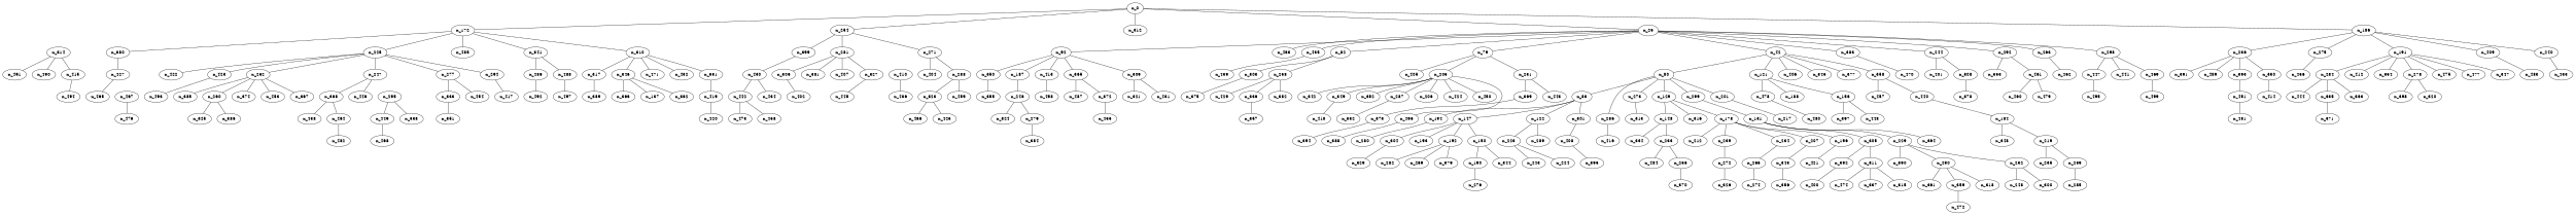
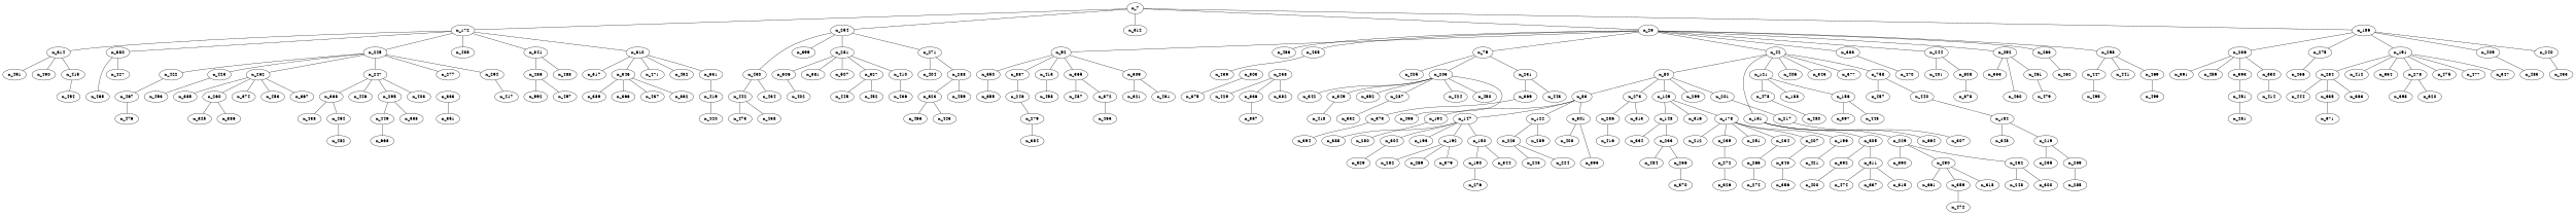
  graph {
-   n_0
+   n_0 [label=n_7]
    n_172
    n_254
    n_312
    n_25
    n_186
    n_225
    n_485
    n_341
    n_310
    n_314
    n_380
    n_281
    n_271
    n_430
    n_399
    n_435
-   n_82
    n_42
    n_383
    n_79
    n_244
    n_292
    n_263
    n_298
    n_92
    n_463
    n_236
    n_275
    n_191
    n_409
    n_240
    n_247
    n_277
    n_294
    n_422
    n_423
    n_252
    n_486
    n_488
    n_471
    n_432
    n_331
    n_317
    n_346
    n_490
    n_415
    n_491
    n_427
-   n_407
+   n_407 [label=n_507]
    n_327
    n_410
    n_306
    n_381
    n_404
    n_288
    n_442
    n_434
    n_439
    n_258
    n_303
    n_131
    n_121
    n_80
    n_406
    n_345
    n_377
-   n_358
+   n_358 [label=n_758]
    n_470
    n_405
    n_231
    n_205
    n_308
    n_401
    n_461
    n_460
    n_353
    n_462
    n_469
    n_447
    n_441
    n_413
    n_365
    n_309
    n_350
-   n_187
+   n_187 [label=n_887]
    n_393
    n_330
    n_391
    n_489
    n_456
    n_278
    n_475
    n_477
    n_347
    n_284
    n_412
    n_354
    n_483
    n_433
    n_446
    n_295
+   n_403
    n_368
-   n_454
    n_333
    n_417
    n_467
    n_493
    n_385
    n_260
    n_374
    n_453
    n_367
    n_497
-   n_492
+   n_492 [label=n_992]
    n_419
    n_366
    n_389
-   n_437 [label=n_137]
+   n_437
    n_362
    n_494
    n_465
    n_445
+   n_452
    n_436
    n_402
    n_323
    n_459
    n_473
    n_458
    n_336
    n_382
    n_429
    n_375
    n_364
    n_305
    n_229
    n_156
    n_478
    n_188
    n_286
    n_129
    n_273
    n_299
    n_201
    n_83
    n_440
    n_457
    n_369
    n_443
    n_424
    n_496
    n_450
    n_342
    n_349
    n_352
    n_287
-   n_206
    n_378
    n_479
    n_499
    n_495
    n_498
    n_372
    n_487
    n_431
    n_321
    n_355
    n_246
    n_451
    n_414
    n_398
    n_320
    n_444
    n_335
    n_363
    n_338
    n_449
    n_464
    n_438
    n_351
    n_476
    n_325
    n_386
    n_420
    n_466
    n_425
    n_357
    n_392
    n_311
    n_232
    n_390
    n_290
    n_448
    n_397
    n_480
    n_416
    n_178
    n_148
    n_316
    n_313
    n_217
    n_122
    n_301
    n_194
    n_147
    n_184
    n_373
    n_418
    n_332
    n_455
    n_279
-   n_324
    n_481
    n_371
-   n_468
+   n_468 [label=n_668]
    n_482
    n_400
    n_474
    n_337
    n_315
    n_248
    n_300
    n_318
    n_361
    n_359
    n_196
    n_212
    n_239
+   n_251
    n_234
    n_207
    n_233
    n_334
+   n_307
    n_348
    n_219
    n_223
    n_289
    n_408
    n_395
    n_280
    n_150
    n_388
    n_304
    n_193
    n_192
    n_394
    n_384
    n_472
    n_421
    n_272
    n_266
    n_343
    n_484
    n_256
    n_235
    n_259
    n_224
    n_243
    n_190
    n_344
    n_329
    n_269
    n_379
    n_282
    n_326
    n_274
    n_356
    n_370
    n_285
    n_276
    n_0 -- n_172
    n_0 -- n_254
    n_0 -- n_312
    n_0 -- n_25
    n_0 -- n_186
    n_172 -- n_225
    n_172 -- n_485
    n_172 -- n_341
    n_172 -- n_310
+   n_172 -- n_314
    n_172 -- n_380
    n_254 -- n_281
    n_254 -- n_271
-   n_399 -- n_430
+   n_254 -- n_430
    n_254 -- n_399
    n_25 -- n_435
-   n_25 -- n_82
    n_25 -- n_42
    n_25 -- n_383
    n_25 -- n_79
    n_25 -- n_244
    n_25 -- n_292
    n_25 -- n_263
    n_25 -- n_298
    n_25 -- n_92
    n_25 -- n_463
    n_186 -- n_236
    n_186 -- n_275
    n_186 -- n_191
    n_186 -- n_409
    n_186 -- n_240
    n_225 -- n_247
    n_225 -- n_277
    n_225 -- n_294
    n_225 -- n_422
    n_225 -- n_423
    n_225 -- n_252
    n_341 -- n_486
    n_341 -- n_488
    n_310 -- n_471
    n_310 -- n_432
    n_310 -- n_331
    n_310 -- n_317
    n_310 -- n_346
    n_314 -- n_490
    n_314 -- n_415
    n_314 -- n_491
    n_380 -- n_427
    n_281 -- n_407
    n_281 -- n_327
+   n_281 -- n_410
    n_281 -- n_306
    n_281 -- n_381
    n_271 -- n_404
    n_271 -- n_288
    n_430 -- n_442
    n_430 -- n_434
    n_435 -- n_439
-   n_82 -- n_258
-   n_82 -- n_303
-   n_299 -- n_131
+   n_42 -- n_131
    n_42 -- n_121
    n_42 -- n_80
    n_42 -- n_406
    n_42 -- n_345
    n_42 -- n_377
    n_42 -- n_358
    n_383 -- n_470
    n_79 -- n_405
    n_79 -- n_231
    n_79 -- n_205
    n_244 -- n_308
    n_244 -- n_401
    n_292 -- n_461
-   n_461 -- n_460
+   n_292 -- n_460
    n_292 -- n_353
    n_263 -- n_462
    n_298 -- n_469
    n_298 -- n_447
    n_298 -- n_441
    n_92 -- n_413
    n_92 -- n_365
    n_92 -- n_309
    n_92 -- n_350
    n_92 -- n_187
    n_236 -- n_393
    n_236 -- n_330
    n_236 -- n_391
    n_236 -- n_489
    n_275 -- n_456
    n_191 -- n_278
    n_191 -- n_475
    n_191 -- n_477
    n_191 -- n_347
    n_191 -- n_284
    n_191 -- n_412
    n_191 -- n_354
    n_409 -- n_483
    n_240 -- n_433
    n_247 -- n_446
+   n_247 -- n_295
+   n_247 -- n_403
    n_247 -- n_368
-   n_277 -- n_454
-   n_277 -- n_333
    n_294 -- n_417
+   n_422 -- n_467
    n_423 -- n_493
    n_252 -- n_385
    n_252 -- n_260
    n_252 -- n_374
    n_252 -- n_453
    n_252 -- n_367
-   n_488 -- n_497
+   n_486 -- n_497
    n_486 -- n_492
    n_331 -- n_419
    n_346 -- n_366
-   n_317 -- n_389
+   n_346 -- n_389
    n_346 -- n_437
    n_346 -- n_362
    n_415 -- n_494
-   n_427 -- n_465
+   n_380 -- n_465
    n_327 -- n_445
+   n_327 -- n_452
    n_410 -- n_436
    n_306 -- n_402
    n_288 -- n_323
    n_288 -- n_459
    n_442 -- n_473
    n_442 -- n_458
    n_258 -- n_336
    n_258 -- n_382
    n_258 -- n_429
    n_303 -- n_375
    n_131 -- n_364
    n_131 -- n_305
    n_131 -- n_229
    n_121 -- n_156
    n_121 -- n_478
    n_121 -- n_188
-   n_80 -- n_286
+   n_273 -- n_286
    n_80 -- n_129
    n_80 -- n_273
    n_80 -- n_299
    n_80 -- n_201
    n_80 -- n_83
    n_358 -- n_440
    n_358 -- n_457
    n_231 -- n_369
    n_231 -- n_443
    n_205 -- n_424
    n_205 -- n_496
    n_205 -- n_450
    n_205 -- n_342
    n_205 -- n_349
    n_205 -- n_352
    n_205 -- n_287
-   n_205 -- n_206
    n_308 -- n_378
    n_461 -- n_479
    n_469 -- n_499
    n_447 -- n_495
    n_413 -- n_498
    n_365 -- n_372
    n_365 -- n_487
    n_309 -- n_431
    n_309 -- n_321
    n_350 -- n_355
    n_187 -- n_246
    n_393 -- n_451
    n_330 -- n_414
    n_278 -- n_398
    n_278 -- n_320
    n_284 -- n_444
    n_284 -- n_335
    n_284 -- n_363
    n_295 -- n_338
    n_295 -- n_449
    n_368 -- n_464
    n_368 -- n_438
    n_333 -- n_351
    n_467 -- n_476
    n_260 -- n_325
    n_260 -- n_386
    n_419 -- n_420
    n_323 -- n_466
    n_323 -- n_425
    n_336 -- n_357
    n_305 -- n_392
    n_305 -- n_311
    n_229 -- n_232
    n_229 -- n_390
    n_229 -- n_290
    n_156 -- n_448
    n_156 -- n_397
    n_478 -- n_480
    n_286 -- n_416
    n_129 -- n_178
    n_129 -- n_148
    n_129 -- n_316
    n_273 -- n_313
    n_201 -- n_217
    n_83 -- n_122
    n_83 -- n_301
    n_83 -- n_194
    n_83 -- n_147
    n_440 -- n_184
    n_369 -- n_373
    n_349 -- n_418
    n_287 -- n_332
    n_372 -- n_455
    n_246 -- n_279
-   n_246 -- n_324
    n_451 -- n_481
    n_335 -- n_371
    n_449 -- n_468
    n_464 -- n_482
    n_392 -- n_400
    n_311 -- n_474
    n_311 -- n_337
    n_311 -- n_315
    n_232 -- n_248
    n_232 -- n_300
    n_290 -- n_318
    n_290 -- n_361
    n_290 -- n_359
    n_178 -- n_196
    n_178 -- n_212
    n_178 -- n_239
+   n_178 -- n_251
    n_178 -- n_234
    n_178 -- n_207
    n_148 -- n_233
    n_148 -- n_334
+   n_217 -- n_307
    n_122 -- n_223
    n_122 -- n_289
    n_301 -- n_408
-   n_408 -- n_395
+   n_301 -- n_395
    n_194 -- n_280
    n_147 -- n_150
-   n_496 -- n_388
+   n_147 -- n_388
    n_147 -- n_304
    n_147 -- n_193
    n_147 -- n_192
    n_184 -- n_348
    n_184 -- n_219
    n_373 -- n_394
    n_279 -- n_384
    n_359 -- n_472
    n_196 -- n_421
    n_239 -- n_272
    n_234 -- n_266
    n_207 -- n_343
    n_233 -- n_484
    n_233 -- n_256
    n_219 -- n_235
    n_219 -- n_259
    n_223 -- n_224
    n_223 -- n_243
    n_150 -- n_190
    n_150 -- n_344
    n_304 -- n_329
    n_192 -- n_269
    n_192 -- n_379
    n_192 -- n_282
    n_272 -- n_326
    n_266 -- n_274
    n_343 -- n_356
    n_256 -- n_370
    n_259 -- n_285
    n_190 -- n_276
  }
